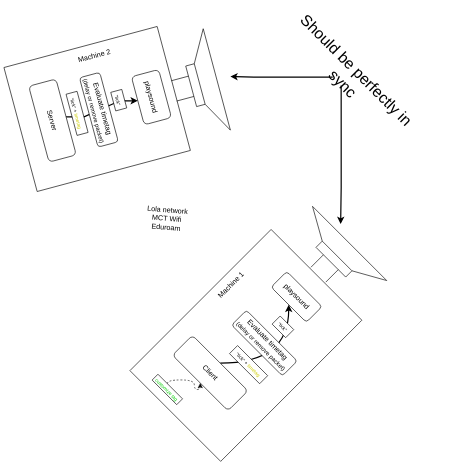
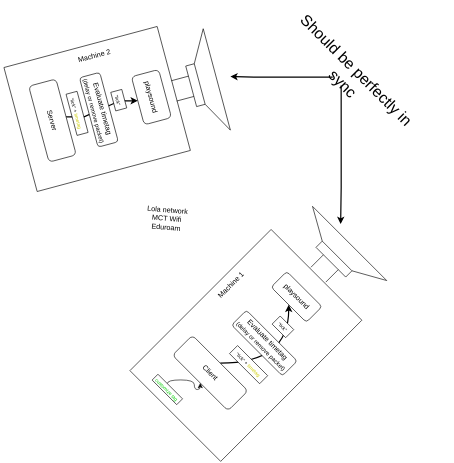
  <mxCell id="0" />
  <mxCell id="1" parent="0" />
  <mxCell id="2" style="edgeStyle=orthogonalEdgeStyle;rounded=0;orthogonalLoop=1;jettySize=auto;html=1;strokeWidth=2;" edge="1" parent="1" source="4"><mxGeometry relative="1" as="geometry"><mxPoint x="383.176" y="98" as="targetPoint" /></mxGeometry></mxCell>
  <mxCell id="3" style="edgeStyle=orthogonalEdgeStyle;rounded=0;orthogonalLoop=1;jettySize=auto;html=1;exitX=0.5;exitY=1;exitDx=0;exitDy=0;strokeWidth=2;" edge="1" parent="1" source="4"><mxGeometry relative="1" as="geometry"><mxPoint x="567" y="344" as="targetPoint" /></mxGeometry></mxCell>
  <mxCell id="4" value="&lt;font style=&quot;font-size: 26px;&quot;&gt;Should be perfectly in sync&lt;/font&gt;" style="text;html=1;strokeColor=none;fillColor=none;align=center;verticalAlign=middle;whiteSpace=wrap;rounded=0;rotation=45;" vertex="1" parent="1"><mxGeometry x="430" y="79" width="304" height="40" as="geometry" /></mxCell>
  <mxCell id="5" value="" style="rounded=0;whiteSpace=wrap;html=1;fillColor=none;rotation=75;" vertex="1" parent="1"><mxGeometry x="53.995" y="20.004" width="214" height="264.47" as="geometry" /></mxCell>
  <mxCell id="6" value="Machine 2" style="text;html=1;strokeColor=none;fillColor=none;align=center;verticalAlign=middle;whiteSpace=wrap;rounded=0;rotation=-15;" vertex="1" parent="1"><mxGeometry x="97.995" y="49.004" width="116.5" height="30" as="geometry" /></mxCell>
  <mxCell id="7" value="playsound" style="rounded=1;whiteSpace=wrap;html=1;rotation=75;" vertex="1" parent="1"><mxGeometry x="209.995" y="109.004" width="83" height="47" as="geometry" /></mxCell>
  <mxCell id="8" value="" style="pointerEvents=1;verticalLabelPosition=bottom;shadow=0;dashed=0;align=center;html=1;verticalAlign=top;shape=mxgraph.electrical.electro-mechanical.loudspeaker;rotation=-15;" vertex="1" parent="1"><mxGeometry x="287.995" y="25.004" width="73.75" height="175" as="geometry" /></mxCell>
  <mxCell id="9" style="edgeStyle=entityRelationEdgeStyle;rounded=0;orthogonalLoop=1;jettySize=auto;html=1;exitX=0.5;exitY=0;exitDx=0;exitDy=0;entryX=0.5;entryY=1;entryDx=0;entryDy=0;strokeWidth=2;" edge="1" parent="1" source="10" target="7"><mxGeometry relative="1" as="geometry" /></mxCell>
  <mxCell id="10" value="Server" style="rounded=1;whiteSpace=wrap;html=1;rotation=75;" vertex="1" parent="1"><mxGeometry x="20.995" y="148.004" width="131" height="47" as="geometry" /></mxCell>
  <mxCell id="11" value="Evaluate timetag&lt;br&gt;&lt;font style=&quot;font-size: 10px;&quot;&gt;(delay or remove packet)&lt;/font&gt;" style="rounded=1;whiteSpace=wrap;html=1;rotation=75;" vertex="1" parent="1"><mxGeometry x="103.995" y="136.004" width="119.75" height="35" as="geometry" /></mxCell>
  <mxCell id="12" value="&lt;font style=&quot;font-size: 8px;&quot;&gt;&quot;tick&quot; + &lt;font color=&quot;#cccc00&quot;&gt;timetag&lt;/font&gt;&lt;/font&gt;" style="rounded=0;whiteSpace=wrap;html=1;rotation=75;" vertex="1" parent="1"><mxGeometry x="91.995" y="150.004" width="71" height="19" as="geometry" /></mxCell>
  <mxCell id="13" value="&lt;font style=&quot;font-size: 8px;&quot;&gt;&quot;tick&quot;&lt;/font&gt;" style="rounded=0;whiteSpace=wrap;html=1;rotation=75;" vertex="1" parent="1"><mxGeometry x="180.995" y="128.004" width="32" height="19" as="geometry" /></mxCell>
  <mxCell id="14" value="Lola network&lt;br&gt;MCT Wifi&lt;br&gt;Eduroam" style="text;html=1;strokeColor=none;fillColor=none;align=center;verticalAlign=middle;whiteSpace=wrap;rounded=0;rotation=5;" vertex="1" parent="1"><mxGeometry x="223.75" y="309" width="107" height="52" as="geometry" /></mxCell>
  <mxCell id="15" value="" style="rounded=0;whiteSpace=wrap;html=1;fillColor=none;rotation=45;" vertex="1" parent="1"><mxGeometry x="301.996" y="379.999" width="214" height="332.91" as="geometry" /></mxCell>
  <mxCell id="16" value="Machine 1" style="text;html=1;strokeColor=none;fillColor=none;align=center;verticalAlign=middle;whiteSpace=wrap;rounded=0;rotation=-45;" vertex="1" parent="1"><mxGeometry x="325.996" y="430.999" width="116.5" height="30" as="geometry" /></mxCell>
  <mxCell id="17" value="playsound" style="rounded=1;whiteSpace=wrap;html=1;rotation=45;" vertex="1" parent="1"><mxGeometry x="451.996" y="446.999" width="83" height="37" as="geometry" /></mxCell>
  <mxCell id="18" value="" style="pointerEvents=1;verticalLabelPosition=bottom;shadow=0;dashed=0;align=center;html=1;verticalAlign=top;shape=mxgraph.electrical.electro-mechanical.loudspeaker;rotation=-45;" vertex="1" parent="1"><mxGeometry x="518.996" y="314.999" width="73.75" height="175" as="geometry" /></mxCell>
  <mxCell id="19" style="edgeStyle=orthogonalEdgeStyle;rounded=0;orthogonalLoop=1;jettySize=auto;html=1;exitX=0.5;exitY=0;exitDx=0;exitDy=0;entryX=0.5;entryY=1;entryDx=0;entryDy=0;curved=1;strokeWidth=2;" edge="1" parent="1" source="20" target="17"><mxGeometry relative="1" as="geometry" /></mxCell>
  <mxCell id="20" value="Client" style="rounded=1;whiteSpace=wrap;html=1;rotation=45;" vertex="1" parent="1"><mxGeometry x="283.996" y="568.999" width="131" height="47" as="geometry" /></mxCell>
  <mxCell id="21" value="Evaluate timetag&lt;br&gt;&lt;font style=&quot;font-size: 10px;&quot;&gt;(delay or remove packet)&lt;/font&gt;" style="rounded=1;whiteSpace=wrap;html=1;rotation=45;" vertex="1" parent="1"><mxGeometry x="379.996" y="524.999" width="119.75" height="35" as="geometry" /></mxCell>
  <mxCell id="22" value="&lt;font style=&quot;font-size: 8px;&quot;&gt;&quot;tick&quot; + &lt;font color=&quot;#cccc00&quot;&gt;timetag&lt;/font&gt;&lt;/font&gt;" style="rounded=0;whiteSpace=wrap;html=1;rotation=45;" vertex="1" parent="1"><mxGeometry x="377.996" y="568.999" width="71" height="19" as="geometry" /></mxCell>
  <mxCell id="23" value="&lt;font style=&quot;font-size: 8px;&quot;&gt;&quot;tick&quot;&lt;/font&gt;" style="rounded=0;whiteSpace=wrap;html=1;rotation=45;" vertex="1" parent="1"><mxGeometry x="454.746" y="505.999" width="32" height="19" as="geometry" /></mxCell>
- <mxCell id="24" style="edgeStyle=orthogonalEdgeStyle;rounded=0;orthogonalLoop=1;jettySize=auto;html=1;entryX=0.5;entryY=1;entryDx=0;entryDy=0;curved=1;dashed=1;" edge="1" parent="1" source="25" target="20"><mxGeometry relative="1" as="geometry"><Array as="points"><mxPoint x="277.996" y="603.999" /><mxPoint x="322.996" y="603.999" /><mxPoint x="322.996" y="619.999" /><mxPoint x="332.996" y="619.999" /></Array></mxGeometry></mxCell>
+ <mxCell id="24" style="edgeStyle=orthogonalEdgeStyle;rounded=0;orthogonalLoop=1;jettySize=auto;html=1;entryX=0.5;entryY=1;entryDx=0;entryDy=0;curved=1;" edge="1" parent="1" source="25" target="20"><mxGeometry relative="1" as="geometry"><Array as="points"><mxPoint x="277.996" y="603.999" /><mxPoint x="322.996" y="603.999" /><mxPoint x="322.996" y="619.999" /><mxPoint x="332.996" y="619.999" /></Array></mxGeometry></mxCell>
  <mxCell id="25" value="&lt;span style=&quot;font-size: 8px;&quot;&gt;&lt;font color=&quot;#00cc00&quot;&gt;customize tag&lt;/font&gt;&lt;/span&gt;" style="rounded=0;whiteSpace=wrap;html=1;rotation=45;" vertex="1" parent="1"><mxGeometry x="248.996" y="612.999" width="58" height="13.75" as="geometry" /></mxCell>
